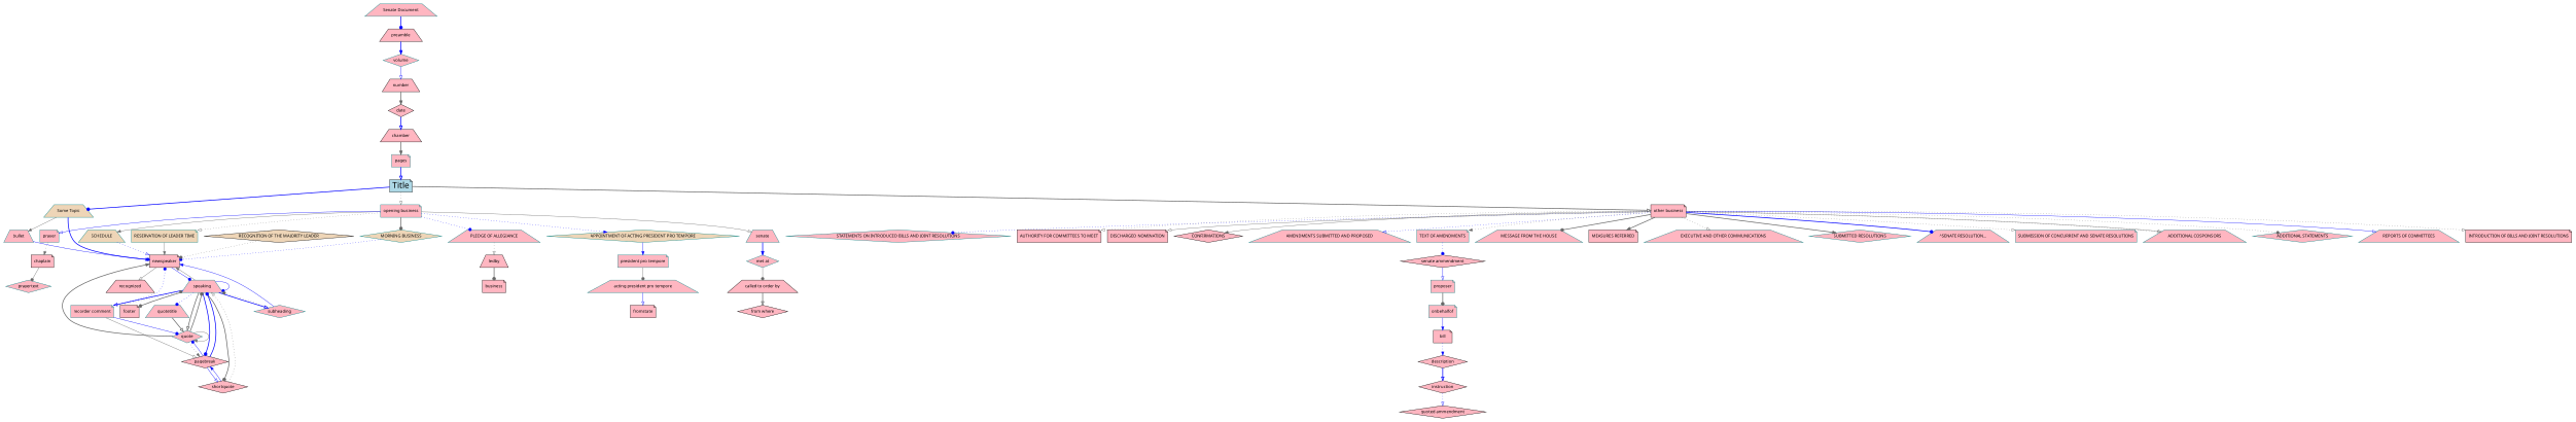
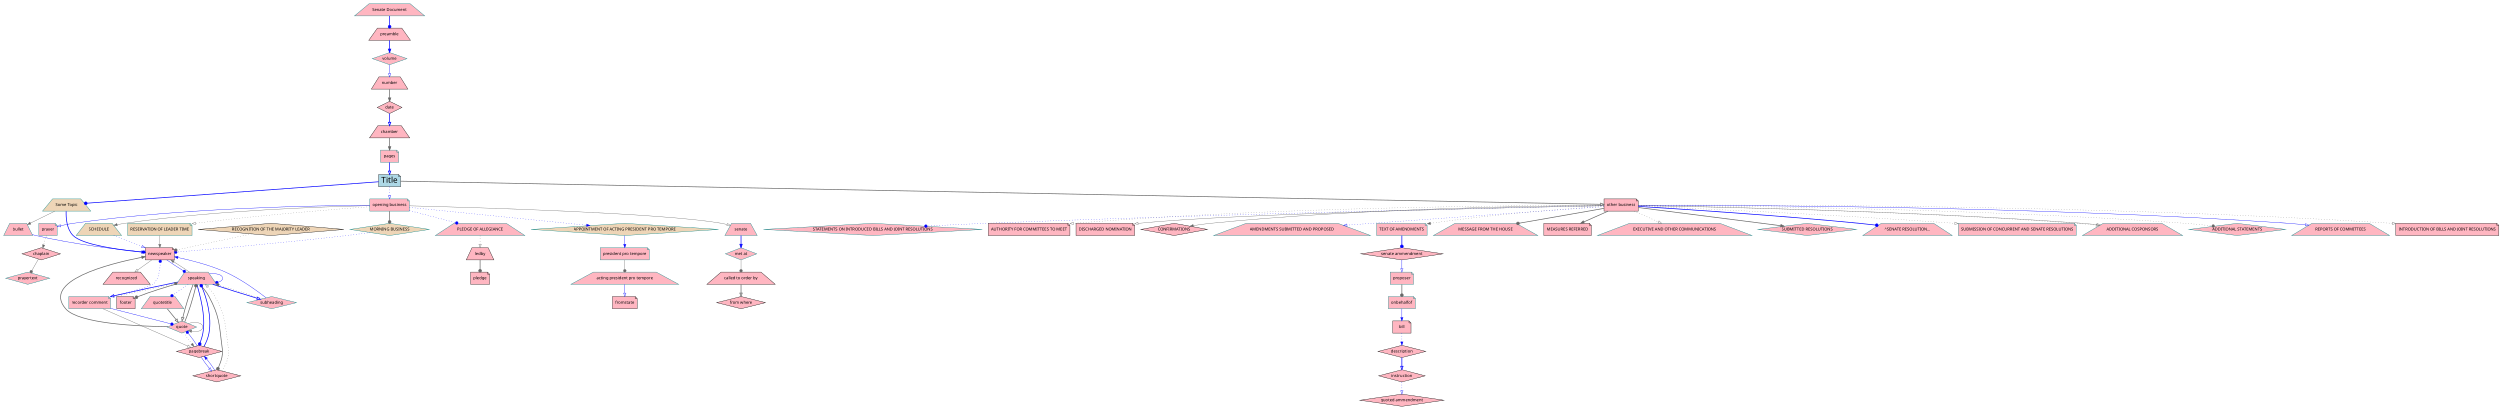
  digraph {
    node [color=teal fillcolor=lightpink fontname=Verdana fontsize=12 shape=note style=filled]
    edge [arrowhead=onormal color=gray40 style=bold]
    Title [color=black fillcolor=lightblue fontsize=24]
    "Some Topic" [fillcolor=bisque2 shape=trapezium]
    "opening business"
    "other business" [color=black]
    newspeaker [color=black]
    bullet [shape=trapezium]
    "APPOINTMENT OF ACTING PRESIDENT PRO TEMPORE" [fillcolor=bisque2 shape=diamond]
    SCHEDULE [fillcolor=bisque2 shape=trapezium]
    "RESERVATION OF LEADER TIME" [fillcolor=bisque2]
    "MORNING BUSINESS" [fillcolor=bisque2 shape=diamond]
    senate [shape=trapezium]
    prayer
    "PLEDGE OF ALLEGIANCE" [shape=trapezium]
    "MESSAGE FROM THE HOUSE" [shape=trapezium]
    "MEASURES REFERRED" [color=black]
    "EXECUTIVE AND OTHER COMMUNICATIONS" [shape=trapezium]
    "SUBMITTED RESOLUTIONS" [shape=diamond]
    "^SENATE RESOLUTION..." [shape=trapezium]
    "SUBMISSION OF CONCURRENT AND SENATE RESOLUTIONS"
    "ADDITIONAL COSPONSORS" [shape=trapezium]
    "ADDITIONAL STATEMENTS" [shape=diamond]
    "REPORTS OF COMMITTEES" [shape=trapezium]
    "INTRODUCTION OF BILLS AND JOINT RESOLUTIONS" [color=black]
    "STATEMENTS ON INTRODUCED BILLS AND JOINT RESOLUTIONS" [shape=diamond]
    "AUTHORITY FOR COMMITTEES TO MEET" [color=black]
    "DISCHARGED NOMINATION" [color=black]
    CONFIRMATIONS [color=black shape=diamond]
    "AMENDMENTS SUBMITTED AND PROPOSED" [shape=trapezium]
    "TEXT OF AMENDMENTS"
    "president pro tempore"
    "acting president pro tempore" [shape=trapezium]
    "RECOGNITION OF THE MAJORITY LEADER" [color=black fillcolor=bisque2 shape=diamond]
    speaking [shape=trapezium]
    recognized [color=black shape=trapezium]
    quote [shape=diamond]
    quotetitle [shape=trapezium]
    pagebreak [color=black shape=diamond]
    subheading [shape=diamond]
    "recorder comment"
    shortquote [color=black shape=diamond]
    footer [color=black]
    "Senate Document" [shape=trapezium]
    preamble [color=black shape=trapezium]
    volume [shape=diamond]
    number [color=black shape=trapezium]
    date [color=black shape=diamond]
    chamber [color=black shape=trapezium]
    pages
    "met at" [shape=diamond]
-   chaplain [color=black]
+   chaplain [color=black shape=diamond]
    ledby [color=black shape=trapezium]
    "senate ammendment" [color=black shape=diamond]
    "called to order by" [color=black shape=trapezium]
    prayertext [shape=diamond]
-   pledge [color=black label=business]
+   pledge [color=black]
    "from where" [color=black shape=diamond]
    fromstate [color=black]
    proposer
    onbehalfof
    bill [color=black]
    description [color=black shape=diamond]
    instruction [color=black shape=diamond]
    "quoted ammendment" [color=black shape=diamond]
    Title -> "Some Topic" [arrowhead=dot color=blue]
-   Title -> "opening business" [style=dotted]
+   Title -> "opening business" [color=blue style=dotted]
    Title -> "other business"
    "Some Topic" -> newspeaker [arrowhead=normal color=blue]
    "Some Topic" -> bullet [arrowhead=normal style=solid]
    "opening business" -> "APPOINTMENT OF ACTING PRESIDENT PRO TEMPORE" [arrowhead=normal color=blue style=dotted]
    "opening business" -> SCHEDULE [arrowhead=normal style=solid]
    "opening business" -> "RESERVATION OF LEADER TIME" [style=dotted]
    "opening business" -> "MORNING BUSINESS" [arrowhead=dot]
    "opening business" -> senate [style=solid]
    "opening business" -> prayer [color=blue style=solid]
    "opening business" -> "PLEDGE OF ALLEGIANCE" [arrowhead=dot color=blue style=dotted]
    "other business" -> "MESSAGE FROM THE HOUSE" [arrowhead=dot]
    "other business" -> "MEASURES REFERRED" [arrowhead=normal]
    "other business" -> "EXECUTIVE AND OTHER COMMUNICATIONS" [style=dotted]
    "other business" -> "SUBMITTED RESOLUTIONS" [arrowhead=normal]
    "other business" -> "^SENATE RESOLUTION..." [arrowhead=dot color=blue]
    "other business" -> "SUBMISSION OF CONCURRENT AND SENATE RESOLUTIONS" [style=dotted]
    "other business" -> "ADDITIONAL COSPONSORS" [style=dotted]
    "other business" -> "ADDITIONAL COSPONSORS" [style=solid]
    "other business" -> "ADDITIONAL STATEMENTS" [arrowhead=dot style=dotted]
    "other business" -> "REPORTS OF COMMITTEES" [color=blue style=solid]
    "other business" -> "INTRODUCTION OF BILLS AND JOINT RESOLUTIONS" [style=dotted]
    "other business" -> "STATEMENTS ON INTRODUCED BILLS AND JOINT RESOLUTIONS" [arrowhead=dot color=blue style=dotted]
    "other business" -> "AUTHORITY FOR COMMITTEES TO MEET" [style=dotted]
    "other business" -> "DISCHARGED NOMINATION" [style=solid]
    "other business" -> CONFIRMATIONS [arrowhead=normal style=solid]
    "other business" -> "AMENDMENTS SUBMITTED AND PROPOSED" [color=blue style=dotted]
    "other business" -> "TEXT OF AMENDMENTS" [arrowhead=normal style=dotted]
    newspeaker -> speaking [arrowhead=dot color=blue style=solid]
    newspeaker -> recognized [style=solid]
    bullet -> newspeaker [arrowhead=dot color=blue style=solid]
    "APPOINTMENT OF ACTING PRESIDENT PRO TEMPORE" -> "president pro tempore" [arrowhead=normal color=blue style=solid]
    SCHEDULE -> newspeaker [color=blue style=dotted]
    "RESERVATION OF LEADER TIME" -> newspeaker [arrowhead=normal style=solid]
    "MORNING BUSINESS" -> newspeaker [arrowhead=dot color=blue style=dotted]
    senate -> "met at" [arrowhead=normal color=blue]
    prayer -> chaplain [arrowhead=normal style=dotted]
    "PLEDGE OF ALLEGIANCE" -> ledby [style=dotted]
-   "TEXT OF AMENDMENTS" -> "senate ammendment" [arrowhead=dot color=blue style=dotted]
+   "TEXT OF AMENDMENTS" -> "senate ammendment" [arrowhead=dot color=blue]
    "president pro tempore" -> "acting president pro tempore" [arrowhead=dot style=solid]
    "acting president pro tempore" -> fromstate [color=blue style=solid]
    "RECOGNITION OF THE MAJORITY LEADER" -> newspeaker [arrowhead=dot style=dotted]
    speaking -> newspeaker [arrowhead=normal style=solid]
    speaking -> speaking [arrowhead=dot color=blue style=solid]
    speaking -> quote
    speaking -> quotetitle [arrowhead=dot color=blue style=dotted]
    speaking -> pagebreak [arrowhead=dot color=blue]
    speaking -> subheading [color=blue]
    speaking -> "recorder comment" [color=blue]
    speaking -> shortquote [arrowhead=dot]
    speaking -> footer [arrowhead=dot]
    quote -> newspeaker [arrowhead=normal]
    quote -> speaking [arrowhead=dot]
    quote -> quote [arrowhead=normal style=solid]
    quote -> pagebreak [arrowhead=normal style=dotted]
    quotetitle -> quote
    pagebreak -> speaking [arrowhead=dot color=blue]
    pagebreak -> quote [arrowhead=dot color=blue style=solid]
    pagebreak -> shortquote [color=blue style=solid]
    subheading -> newspeaker [arrowhead=normal color=blue style=solid]
    subheading -> speaking [arrowhead=dot style=dotted]
    "recorder comment" -> newspeaker [arrowhead=dot color=blue style=dotted]
    "recorder comment" -> speaking [arrowhead=dot style=dotted]
    "recorder comment" -> quote [arrowhead=dot color=blue style=solid]
    "recorder comment" -> pagebreak [style=solid]
    shortquote -> speaking [style=dotted]
    shortquote -> pagebreak [arrowhead=normal color=blue style=solid]
    "Senate Document" -> preamble [arrowhead=dot color=blue]
    preamble -> volume [arrowhead=normal color=blue]
    volume -> number [color=blue style=solid]
    number -> date [arrowhead=normal]
    date -> chamber [color=blue]
    chamber -> pages [arrowhead=normal]
    pages -> Title [color=blue]
    "met at" -> "called to order by" [arrowhead=dot style=solid]
    chaplain -> prayertext [arrowhead=dot style=solid]
    ledby -> pledge [arrowhead=dot]
    "senate ammendment" -> proposer [color=blue style=solid]
    "called to order by" -> "from where"
    proposer -> onbehalfof [arrowhead=dot]
    onbehalfof -> bill [arrowhead=normal color=blue style=solid]
    bill -> description [arrowhead=normal color=blue style=dotted]
    description -> instruction [color=blue]
    instruction -> "quoted ammendment" [color=blue style=dotted]
  }
